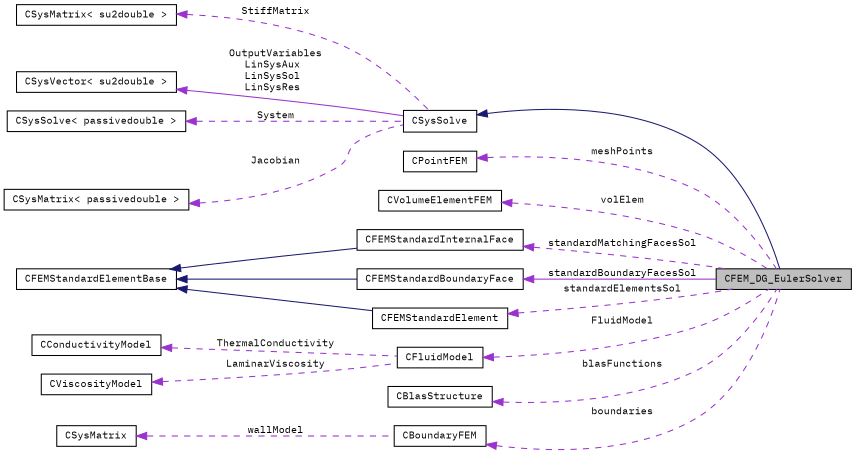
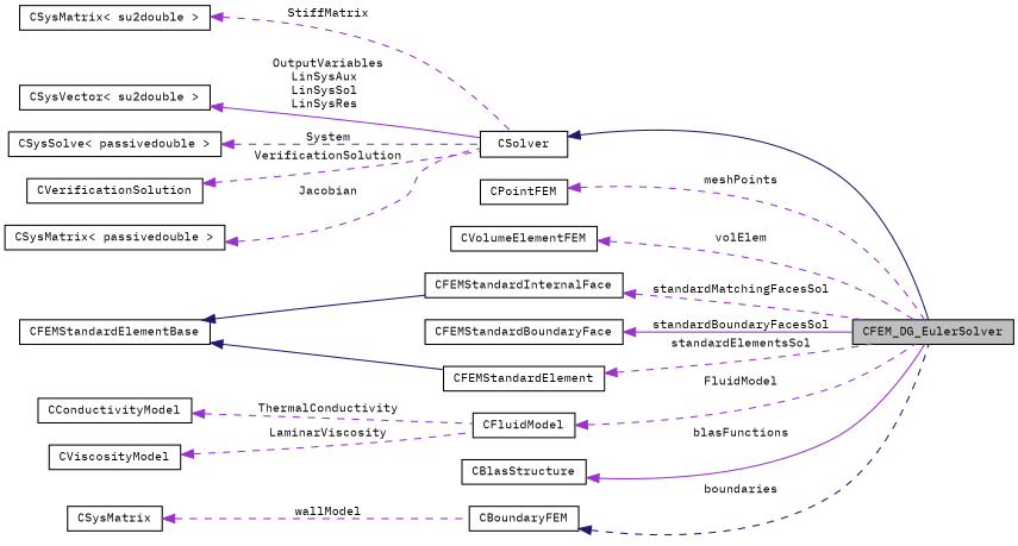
  digraph {
    fontname="IBM Plex Mono"
    rankdir=LR
    node [color=black fillcolor=white fontname="IBM Plex Mono" fontsize=10 shape=record style=filled]
    edge [color=darkorchid3 dir=back fontname="IBM Plex Mono" fontsize=10 labelfontname=Helvetica labelfontsize=10 style=dashed]
    n1 [fillcolor=grey75 fontcolor=black height=0.2 label=CFEM_DG_EulerSolver width=0.4]
-   n2 [height=0.2 label=CSysSolve width=0.4]
+   n2 [height=0.2 label=CSolver width=0.4]
    n3 [height=0.2 label="CSysMatrix\< su2double \>" width=0.4]
    n4 [height=0.2 label="CSysVector\< su2double \>" width=0.4]
    n5 [height=0.2 label="CSysSolve\< passivedouble \>" width=0.4]
+   n6 [height=0.2 label=CVerificationSolution width=0.4]
    n7 [height=0.2 label="CSysMatrix\< passivedouble \>" width=0.4]
    n8 [height=0.2 label=CPointFEM width=0.4]
    n9 [height=0.2 label=CVolumeElementFEM width=0.4]
    n10 [height=0.2 label=CFEMStandardInternalFace width=0.4]
    n11 [height=0.2 label=CFEMStandardElementBase width=0.4]
    n12 [height=0.2 label=CFEMStandardBoundaryFace width=0.4]
    n13 [height=0.2 label=CFEMStandardElement width=0.4]
    n14 [height=0.2 label=CFluidModel width=0.4]
    n15 [height=0.2 label=CConductivityModel width=0.4]
    n16 [height=0.2 label=CViscosityModel width=0.4]
    n17 [height=0.2 label=CBlasStructure width=0.4]
    n18 [height=0.2 label=CBoundaryFEM width=0.4]
    n19 [height=0.2 label=CSysMatrix width=0.4]
    n2 -> n1 [color=midnightblue style=solid]
    n3 -> n2 [label=" StiffMatrix"]
    n4 -> n2 [label=" OutputVariables\nLinSysAux\nLinSysSol\nLinSysRes" style=solid]
    n5 -> n2 [label=" System"]
+   n6 -> n2 [label=" VerificationSolution"]
    n7 -> n2 [label=" Jacobian"]
    n8 -> n1 [label=" meshPoints"]
    n9 -> n1 [label=" volElem"]
    n10 -> n1 [label=" standardMatchingFacesSol"]
    n11 -> n10 [color=midnightblue style=solid]
-   n11 -> n12 [color=midnightblue style=solid]
    n11 -> n13 [color=midnightblue style=solid]
    n12 -> n1 [label=" standardBoundaryFacesSol" style=solid]
    n13 -> n1 [label=" standardElementsSol"]
    n14 -> n1 [label=" FluidModel"]
    n15 -> n14 [label=" ThermalConductivity"]
    n16 -> n14 [label=" LaminarViscosity"]
-   n17 -> n1 [label=" blasFunctions"]
-   n18 -> n1 [label=" boundaries"]
+   n17 -> n1 [label=" blasFunctions" style=solid]
+   n18 -> n1 [color=midnightblue label=" boundaries"]
    n19 -> n18 [label=" wallModel"]
  }
